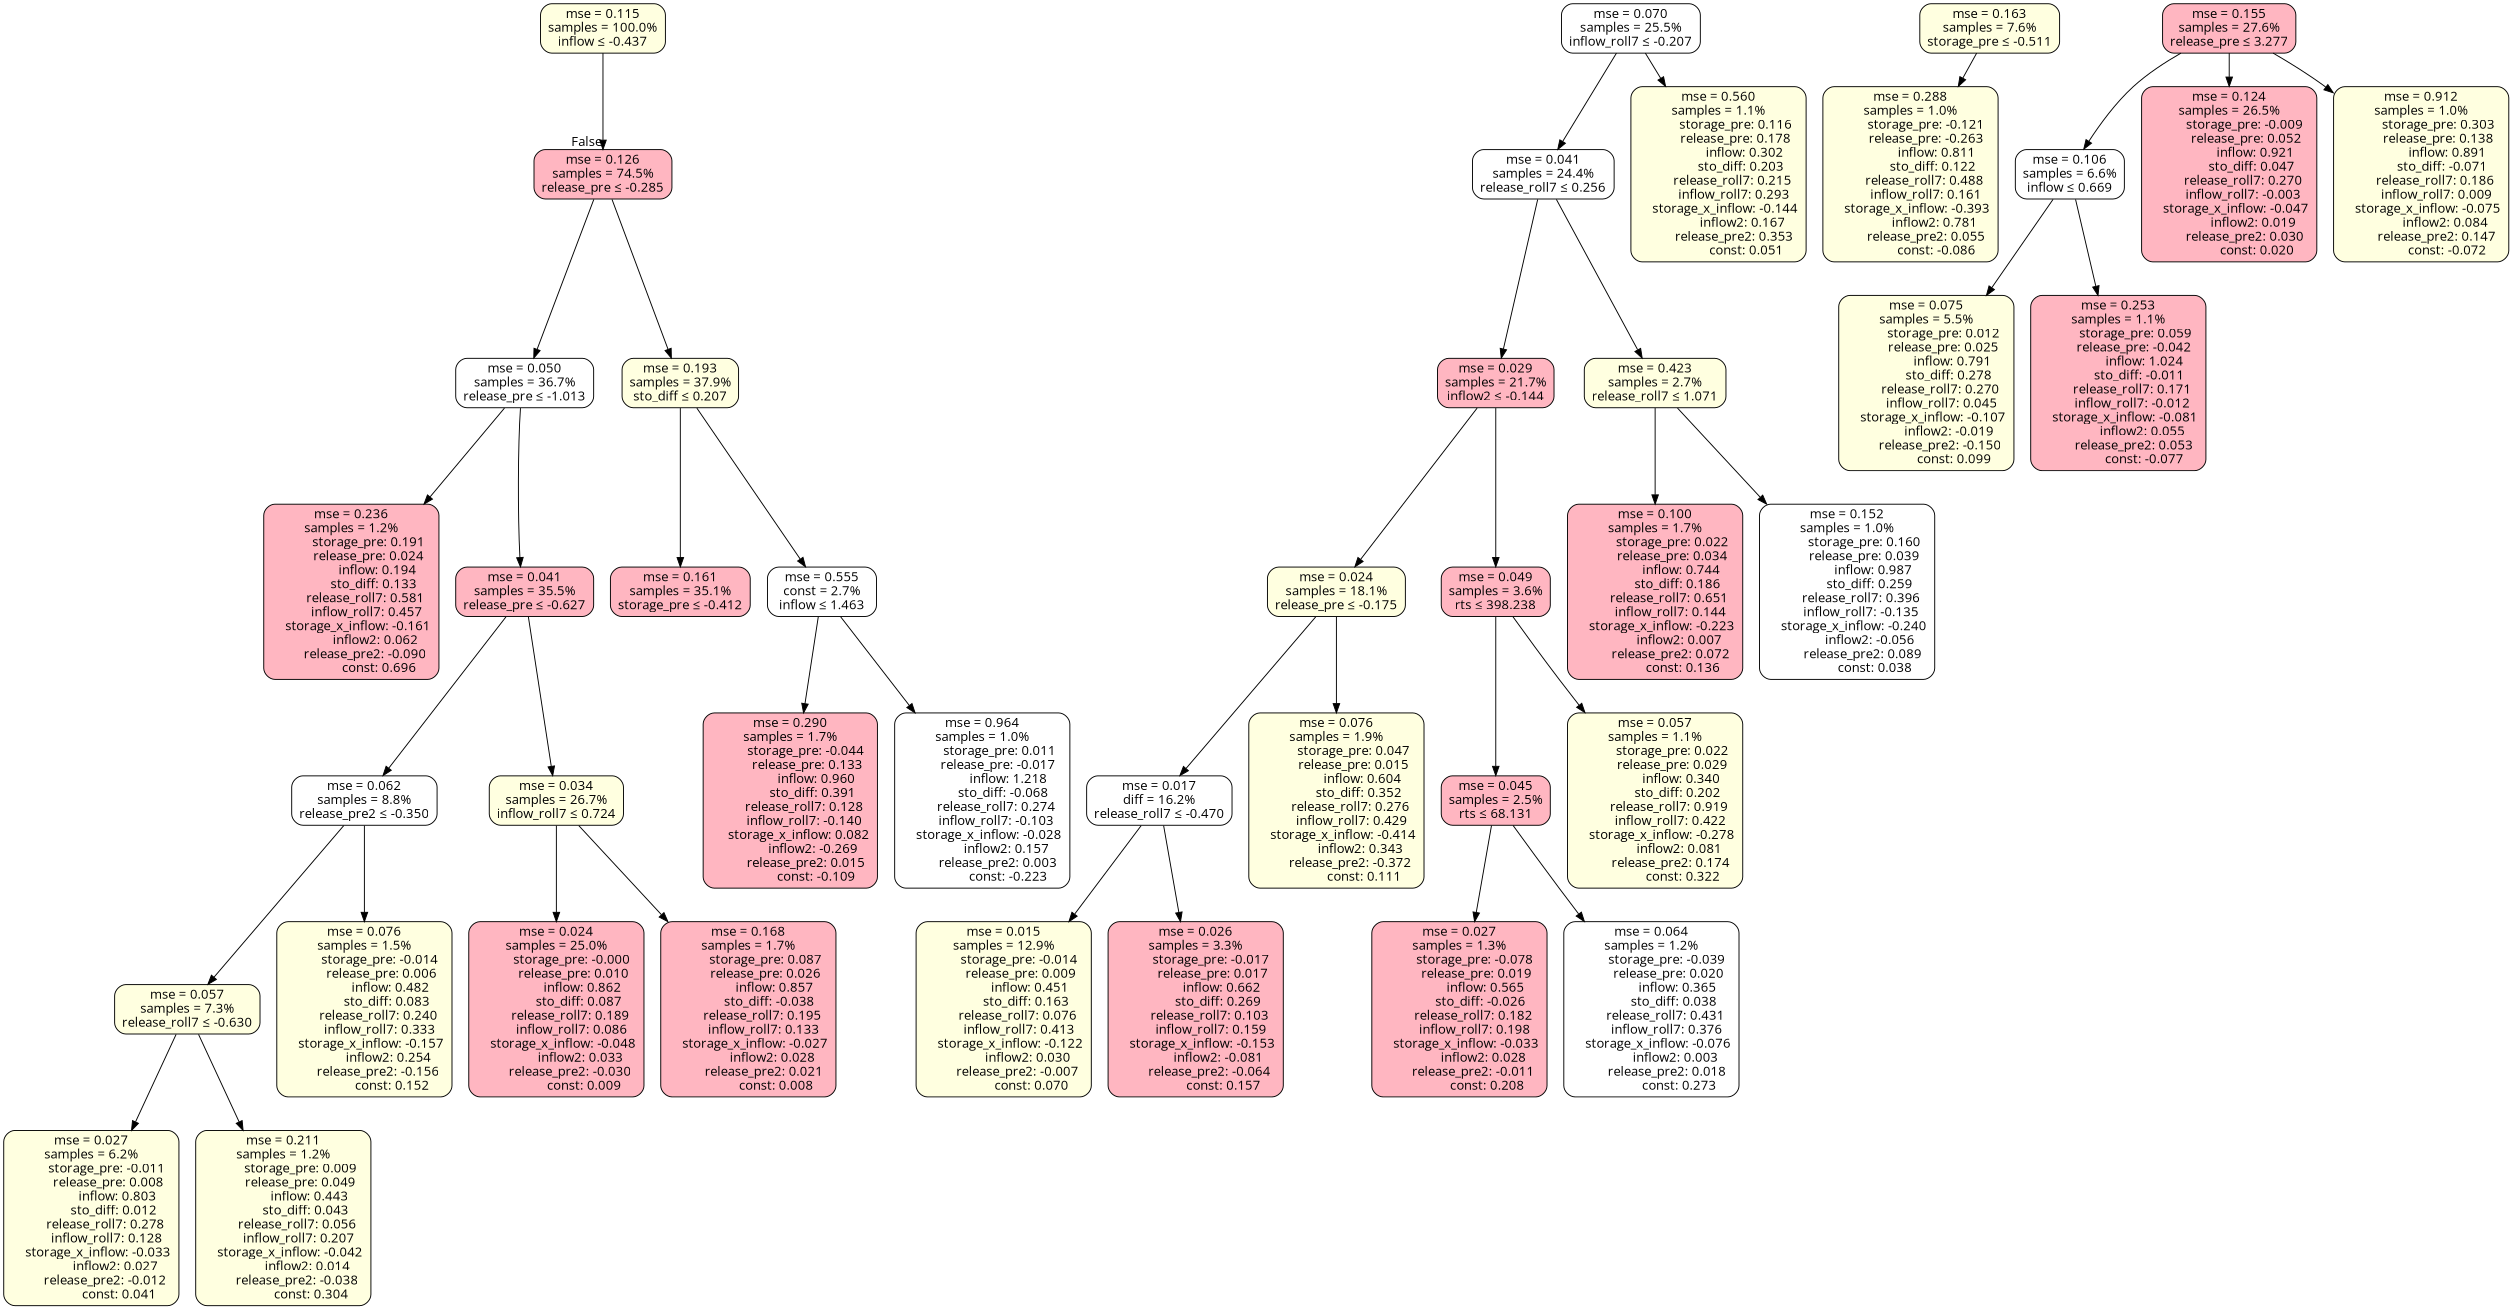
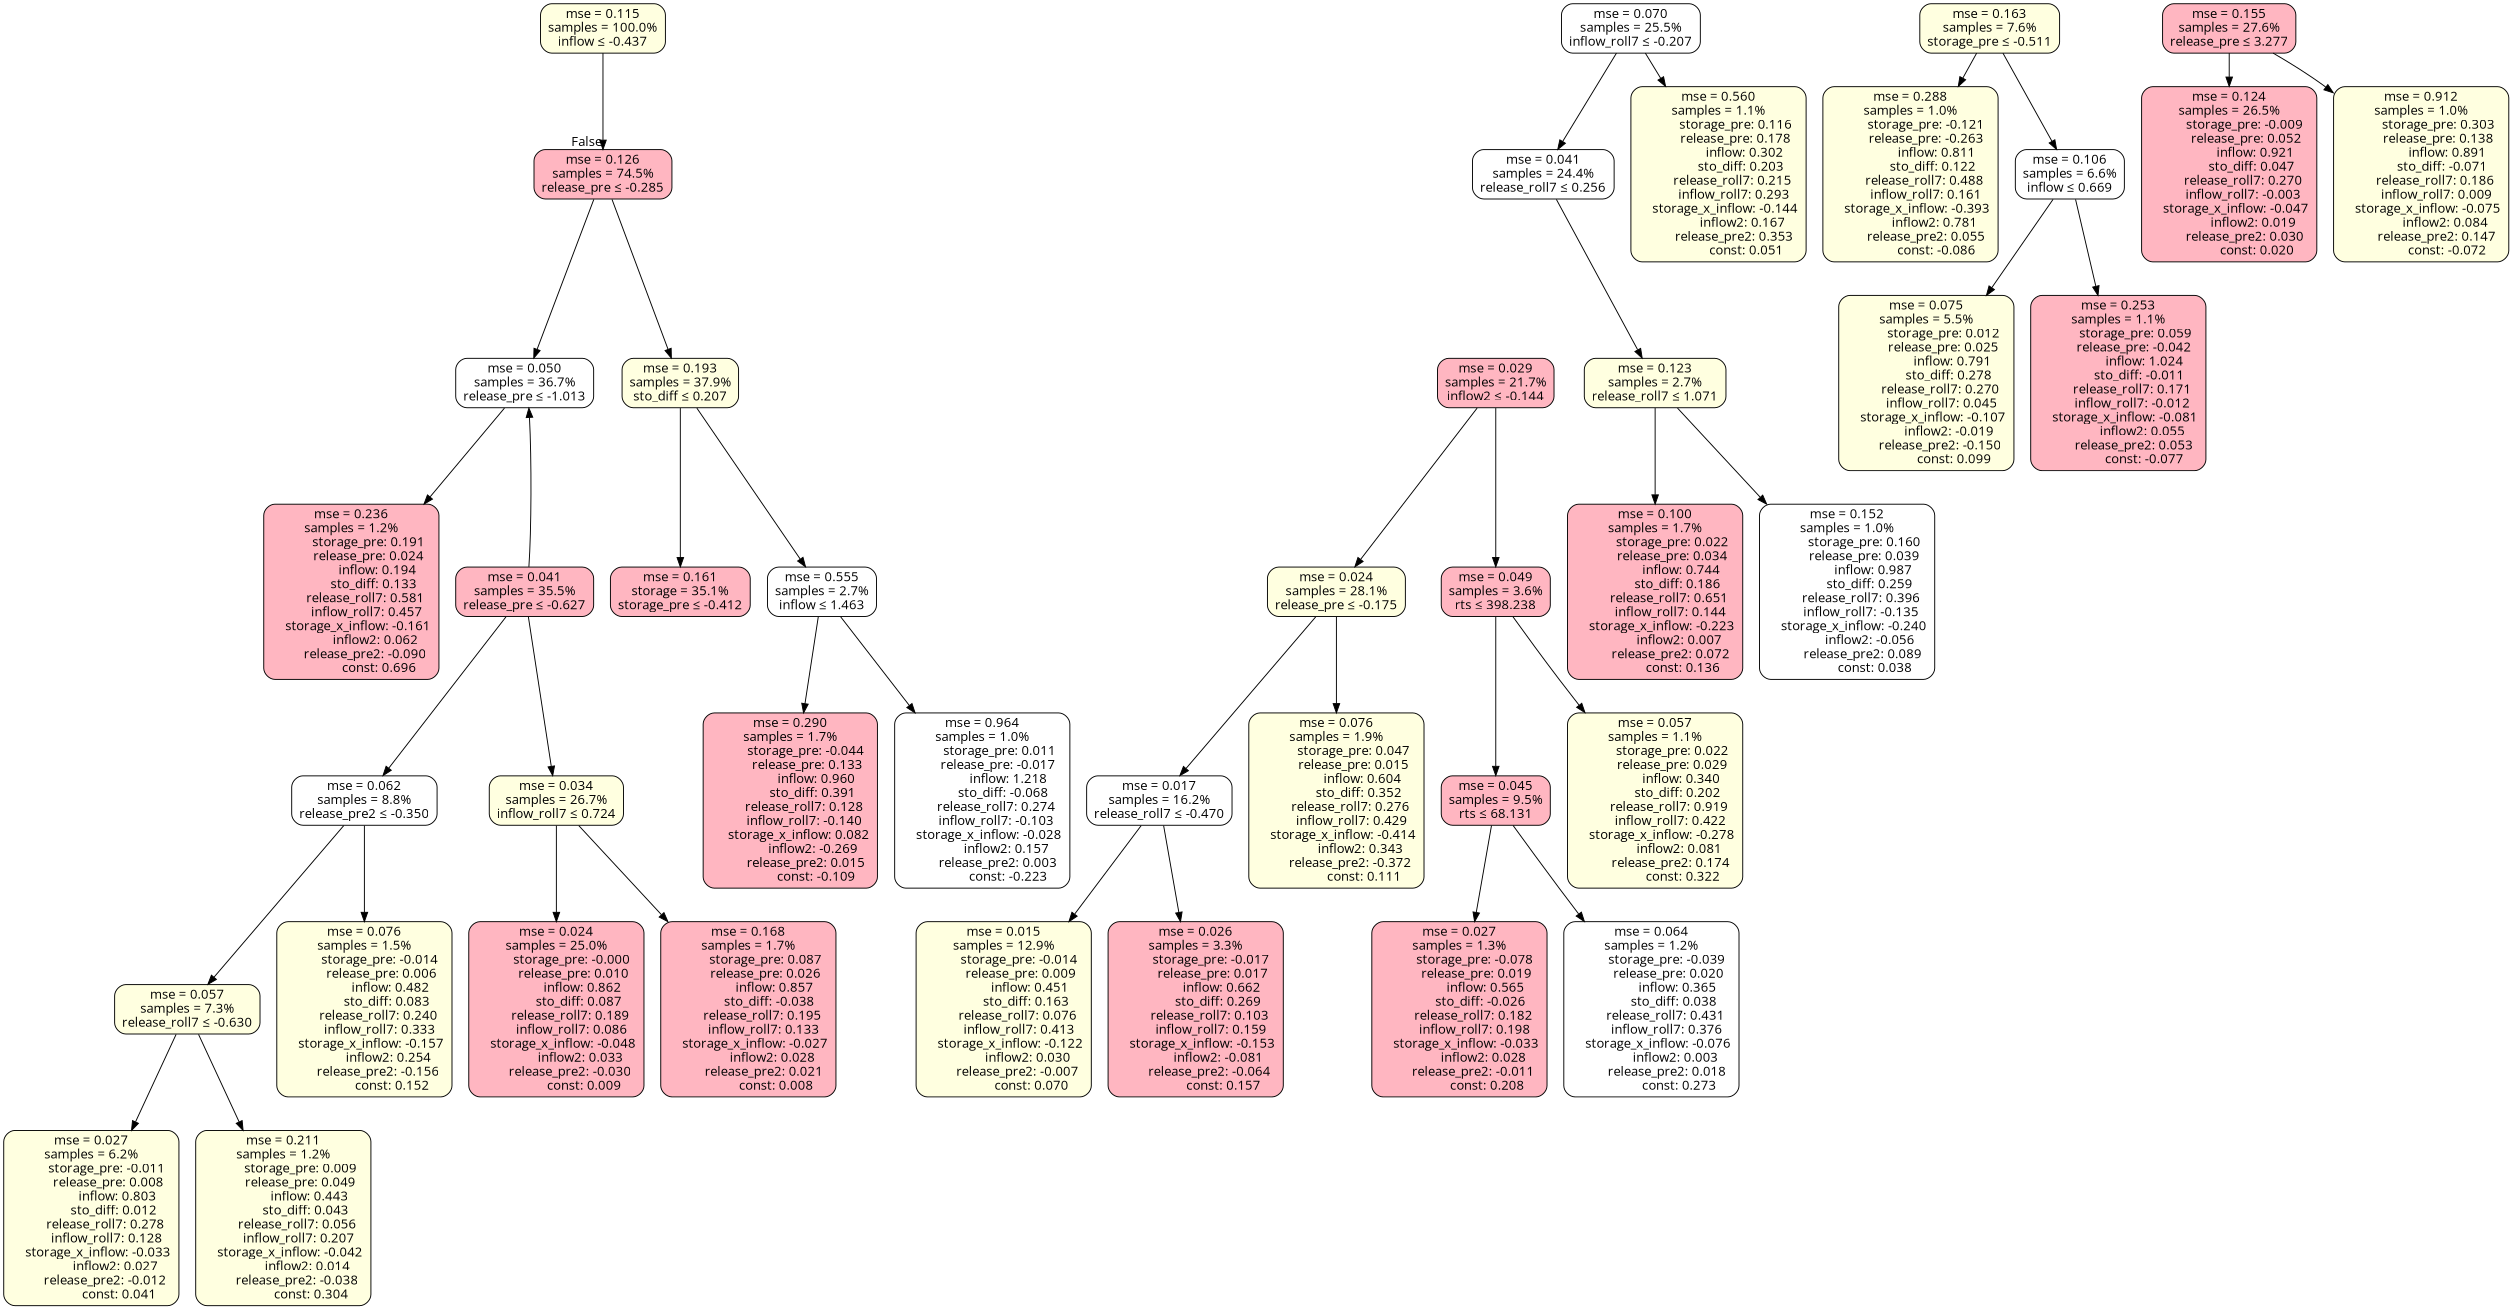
  digraph {
    fontname="Open Sans"
    node [color=black fillcolor=lightyellow fontname="Open Sans" shape=rectangle style="filled, rounded"]
    edge [fontname="Open Sans"]
    n1 [label="mse = 0.115\nsamples = 100.0%\ninflow &le; -0.437"]
    n2 [fillcolor=lightpink label="mse = 0.126\nsamples = 74.5%\nrelease_pre &le; -0.285"]
    n3 [fillcolor=white label="mse = 0.070\nsamples = 25.5%\ninflow_roll7 &le; -0.207"]
    n4 [fillcolor=white label="mse = 0.041\nsamples = 24.4%\nrelease_roll7 &le; 0.256"]
    n5 [label="mse = 0.560\nsamples = 1.1%\n          storage_pre: 0.116\n          release_pre: 0.178\n               inflow: 0.302\n             sto_diff: 0.203\n        release_roll7: 0.215\n         inflow_roll7: 0.293\n    storage_x_inflow: -0.144\n              inflow2: 0.167\n         release_pre2: 0.353\n                const: 0.051"]
    n6 [fillcolor=white label="mse = 0.050\nsamples = 36.7%\nrelease_pre &le; -1.013"]
    n7 [label="mse = 0.193\nsamples = 37.9%\nsto_diff &le; 0.207"]
    n8 [fillcolor=lightpink label="mse = 0.029\nsamples = 21.7%\ninflow2 &le; -0.144"]
-   n9 [label="mse = 0.423\nsamples = 2.7%\nrelease_roll7 &le; 1.071"]
-   n10 [label="mse = 0.024\nsamples = 18.1%\nrelease_pre &le; -0.175"]
+   n9 [label="mse = 0.123\nsamples = 2.7%\nrelease_roll7 &le; 1.071"]
+   n10 [label="mse = 0.024\nsamples = 28.1%\nrelease_pre &le; -0.175"]
    n11 [fillcolor=lightpink label="mse = 0.049\nsamples = 3.6%\nrts &le; 398.238"]
    n12 [fillcolor=lightpink label="mse = 0.100\nsamples = 1.7%\n          storage_pre: 0.022\n          release_pre: 0.034\n               inflow: 0.744\n             sto_diff: 0.186\n        release_roll7: 0.651\n         inflow_roll7: 0.144\n    storage_x_inflow: -0.223\n              inflow2: 0.007\n         release_pre2: 0.072\n                const: 0.136"]
    n13 [fillcolor=white label="mse = 0.152\nsamples = 1.0%\n          storage_pre: 0.160\n          release_pre: 0.039\n               inflow: 0.987\n             sto_diff: 0.259\n        release_roll7: 0.396\n        inflow_roll7: -0.135\n    storage_x_inflow: -0.240\n             inflow2: -0.056\n         release_pre2: 0.089\n                const: 0.038"]
-   n14 [fillcolor=white label="mse = 0.017\ndiff = 16.2%\nrelease_roll7 &le; -0.470"]
+   n14 [fillcolor=white label="mse = 0.017\nsamples = 16.2%\nrelease_roll7 &le; -0.470"]
    n15 [label="mse = 0.076\nsamples = 1.9%\n          storage_pre: 0.047\n          release_pre: 0.015\n               inflow: 0.604\n             sto_diff: 0.352\n        release_roll7: 0.276\n         inflow_roll7: 0.429\n    storage_x_inflow: -0.414\n              inflow2: 0.343\n        release_pre2: -0.372\n                const: 0.111"]
-   n16 [fillcolor=lightpink label="mse = 0.045\nsamples = 2.5%\nrts &le; 68.131"]
+   n16 [fillcolor=lightpink label="mse = 0.045\nsamples = 9.5%\nrts &le; 68.131"]
    n17 [label="mse = 0.057\nsamples = 1.1%\n          storage_pre: 0.022\n          release_pre: 0.029\n               inflow: 0.340\n             sto_diff: 0.202\n        release_roll7: 0.919\n         inflow_roll7: 0.422\n    storage_x_inflow: -0.278\n              inflow2: 0.081\n         release_pre2: 0.174\n                const: 0.322"]
    n18 [label="mse = 0.015\nsamples = 12.9%\n         storage_pre: -0.014\n          release_pre: 0.009\n               inflow: 0.451\n             sto_diff: 0.163\n        release_roll7: 0.076\n         inflow_roll7: 0.413\n    storage_x_inflow: -0.122\n              inflow2: 0.030\n        release_pre2: -0.007\n                const: 0.070"]
    n19 [fillcolor=lightpink label="mse = 0.026\nsamples = 3.3%\n         storage_pre: -0.017\n          release_pre: 0.017\n               inflow: 0.662\n             sto_diff: 0.269\n        release_roll7: 0.103\n         inflow_roll7: 0.159\n    storage_x_inflow: -0.153\n             inflow2: -0.081\n        release_pre2: -0.064\n                const: 0.157"]
    n20 [fillcolor=lightpink label="mse = 0.027\nsamples = 1.3%\n         storage_pre: -0.078\n          release_pre: 0.019\n               inflow: 0.565\n            sto_diff: -0.026\n        release_roll7: 0.182\n         inflow_roll7: 0.198\n    storage_x_inflow: -0.033\n              inflow2: 0.028\n        release_pre2: -0.011\n                const: 0.208"]
    n21 [fillcolor=white label="mse = 0.064\nsamples = 1.2%\n         storage_pre: -0.039\n          release_pre: 0.020\n               inflow: 0.365\n             sto_diff: 0.038\n        release_roll7: 0.431\n         inflow_roll7: 0.376\n    storage_x_inflow: -0.076\n              inflow2: 0.003\n         release_pre2: 0.018\n                const: 0.273"]
    n22 [fillcolor=lightpink label="mse = 0.236\nsamples = 1.2%\n          storage_pre: 0.191\n          release_pre: 0.024\n               inflow: 0.194\n             sto_diff: 0.133\n        release_roll7: 0.581\n         inflow_roll7: 0.457\n    storage_x_inflow: -0.161\n              inflow2: 0.062\n        release_pre2: -0.090\n                const: 0.696"]
    n23 [fillcolor=lightpink label="mse = 0.041\nsamples = 35.5%\nrelease_pre &le; -0.627"]
-   n24 [fillcolor=lightpink label="mse = 0.161\nsamples = 35.1%\nstorage_pre &le; -0.412"]
-   n25 [fillcolor=white label="mse = 0.555\nconst = 2.7%\ninflow &le; 1.463"]
+   n24 [fillcolor=lightpink label="mse = 0.161\nstorage = 35.1%\nstorage_pre &le; -0.412"]
+   n25 [fillcolor=white label="mse = 0.555\nsamples = 2.7%\ninflow &le; 1.463"]
    n26 [fillcolor=white label="mse = 0.062\nsamples = 8.8%\nrelease_pre2 &le; -0.350"]
    n27 [label="mse = 0.034\nsamples = 26.7%\ninflow_roll7 &le; 0.724"]
    n28 [label="mse = 0.057\nsamples = 7.3%\nrelease_roll7 &le; -0.630"]
    n29 [label="mse = 0.076\nsamples = 1.5%\n         storage_pre: -0.014\n          release_pre: 0.006\n               inflow: 0.482\n             sto_diff: 0.083\n        release_roll7: 0.240\n         inflow_roll7: 0.333\n    storage_x_inflow: -0.157\n              inflow2: 0.254\n        release_pre2: -0.156\n                const: 0.152"]
    n30 [fillcolor=lightpink label="mse = 0.024\nsamples = 25.0%\n         storage_pre: -0.000\n          release_pre: 0.010\n               inflow: 0.862\n             sto_diff: 0.087\n        release_roll7: 0.189\n         inflow_roll7: 0.086\n    storage_x_inflow: -0.048\n              inflow2: 0.033\n        release_pre2: -0.030\n                const: 0.009"]
    n31 [fillcolor=lightpink label="mse = 0.168\nsamples = 1.7%\n          storage_pre: 0.087\n          release_pre: 0.026\n               inflow: 0.857\n            sto_diff: -0.038\n        release_roll7: 0.195\n         inflow_roll7: 0.133\n    storage_x_inflow: -0.027\n              inflow2: 0.028\n         release_pre2: 0.021\n                const: 0.008"]
    n32 [label="mse = 0.027\nsamples = 6.2%\n         storage_pre: -0.011\n          release_pre: 0.008\n               inflow: 0.803\n             sto_diff: 0.012\n        release_roll7: 0.278\n         inflow_roll7: 0.128\n    storage_x_inflow: -0.033\n              inflow2: 0.027\n        release_pre2: -0.012\n                const: 0.041"]
    n33 [label="mse = 0.211\nsamples = 1.2%\n          storage_pre: 0.009\n          release_pre: 0.049\n               inflow: 0.443\n             sto_diff: 0.043\n        release_roll7: 0.056\n         inflow_roll7: 0.207\n    storage_x_inflow: -0.042\n              inflow2: 0.014\n        release_pre2: -0.038\n                const: 0.304"]
    n34 [fillcolor=lightpink label="mse = 0.290\nsamples = 1.7%\n         storage_pre: -0.044\n          release_pre: 0.133\n               inflow: 0.960\n             sto_diff: 0.391\n        release_roll7: 0.128\n        inflow_roll7: -0.140\n     storage_x_inflow: 0.082\n             inflow2: -0.269\n         release_pre2: 0.015\n               const: -0.109"]
    n35 [fillcolor=white label="mse = 0.964\nsamples = 1.0%\n          storage_pre: 0.011\n         release_pre: -0.017\n               inflow: 1.218\n            sto_diff: -0.068\n        release_roll7: 0.274\n        inflow_roll7: -0.103\n    storage_x_inflow: -0.028\n              inflow2: 0.157\n         release_pre2: 0.003\n               const: -0.223"]
    n36 [label="mse = 0.163\nsamples = 7.6%\nstorage_pre &le; -0.511"]
    n37 [fillcolor=white label="mse = 0.106\nsamples = 6.6%\ninflow &le; 0.669"]
    n38 [label="mse = 0.288\nsamples = 1.0%\n         storage_pre: -0.121\n         release_pre: -0.263\n               inflow: 0.811\n             sto_diff: 0.122\n        release_roll7: 0.488\n         inflow_roll7: 0.161\n    storage_x_inflow: -0.393\n              inflow2: 0.781\n         release_pre2: 0.055\n               const: -0.086"]
    n39 [fillcolor=lightpink label="mse = 0.155\nsamples = 27.6%\nrelease_pre &le; 3.277"]
    n40 [fillcolor=lightpink label="mse = 0.124\nsamples = 26.5%\n         storage_pre: -0.009\n          release_pre: 0.052\n               inflow: 0.921\n             sto_diff: 0.047\n        release_roll7: 0.270\n        inflow_roll7: -0.003\n    storage_x_inflow: -0.047\n              inflow2: 0.019\n         release_pre2: 0.030\n                const: 0.020"]
    n41 [label="mse = 0.912\nsamples = 1.0%\n          storage_pre: 0.303\n          release_pre: 0.138\n               inflow: 0.891\n            sto_diff: -0.071\n        release_roll7: 0.186\n         inflow_roll7: 0.009\n    storage_x_inflow: -0.075\n              inflow2: 0.084\n         release_pre2: 0.147\n               const: -0.072"]
    n42 [label="mse = 0.075\nsamples = 5.5%\n          storage_pre: 0.012\n          release_pre: 0.025\n               inflow: 0.791\n             sto_diff: 0.278\n        release_roll7: 0.270\n         inflow_roll7: 0.045\n    storage_x_inflow: -0.107\n             inflow2: -0.019\n        release_pre2: -0.150\n                const: 0.099"]
    n43 [fillcolor=lightpink label="mse = 0.253\nsamples = 1.1%\n          storage_pre: 0.059\n         release_pre: -0.042\n               inflow: 1.024\n            sto_diff: -0.011\n        release_roll7: 0.171\n        inflow_roll7: -0.012\n    storage_x_inflow: -0.081\n              inflow2: 0.055\n         release_pre2: 0.053\n               const: -0.077"]
    n1 -> n2 [headlabel=False labelangle=-45 labeldistance=2.5]
    n2 -> n6
    n2 -> n7
    n3 -> n4
    n3 -> n5
-   n4 -> n8
    n4 -> n9
    n6 -> n22
-   n6 -> n23
+   n23 -> n6
    n7 -> n24
    n7 -> n25
    n8 -> n10
    n8 -> n11
    n9 -> n12
    n9 -> n13
    n10 -> n14
    n10 -> n15
    n11 -> n16
    n11 -> n17
    n14 -> n18
    n14 -> n19
    n16 -> n20
    n16 -> n21
    n23 -> n26
    n23 -> n27
    n25 -> n34
    n25 -> n35
    n26 -> n28
    n26 -> n29
    n27 -> n30
    n27 -> n31
    n28 -> n32
    n28 -> n33
-   n39 -> n37
+   n36 -> n37
    n36 -> n38
    n37 -> n42
    n37 -> n43
    n39 -> n40
    n39 -> n41
  }
